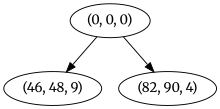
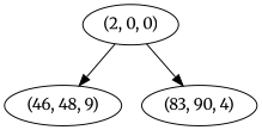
  digraph {
    fontname=Merriweather
    node [fontname=Merriweather]
    edge [fontname=Merriweather]
    n1 [label="(46, 48, 9)"]
-   "(0, 0, 0)"
-   "(83, 90, 4)" [label="(82, 90, 4)"]
+   "(0, 0, 0)" [label="(2, 0, 0)"]
+   "(83, 90, 4)"
    "(0, 0, 0)" -> n1
    "(0, 0, 0)" -> "(83, 90, 4)"
  }
